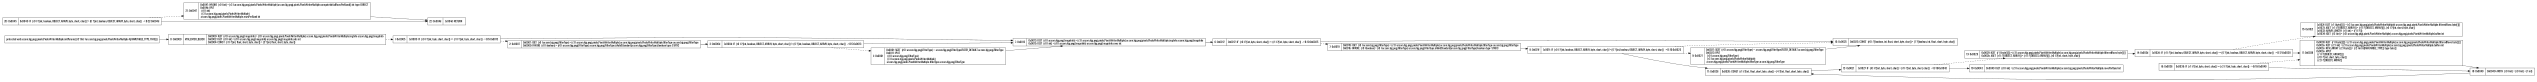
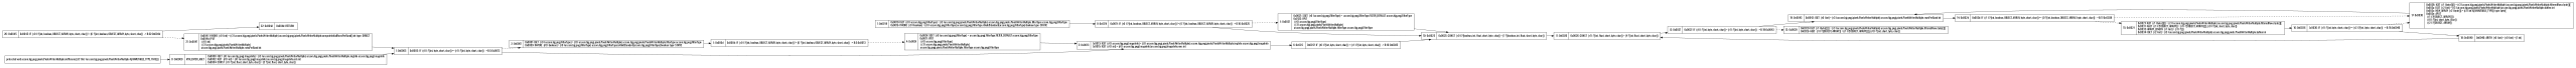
  digraph {
    fontname=Oswald
    rankdir=LR
    node [fontname=Oswald shape=record]
    edge [fontname=Oswald]
-   n1 [label="{0\:\ 0x0000|MTH_ENTER_BLOCK\l|0x0000: IGET  (r0 I:ar.com.hjg.pngj.ImageInfo) = (r3 I:ar.com.hjg.pngj.pixels.PixelsWriterMultiple) ar.com.hjg.pngj.pixels.PixelsWriterMultiple.imgInfo ar.com.hjg.pngj.ImageInfo \l0x0002: IGET  (r0 I:int) = (r0 I:ar.com.hjg.pngj.ImageInfo) ar.com.hjg.pngj.ImageInfo.cols int \l0x0004: CONST  (r1 I:?[int, float, short, byte, char]) = (3 ?[int, float, short, byte, char]) \l}"]
+   n1 [label="{0\:\ 0x0000|MTH_ENTER_AGET\l|0x0000: IGET  (r0 I:ar.com.hjg.pngj.ImageInfo) = (r3 I:ar.com.hjg.pngj.pixels.PixelsWriterMultiple) ar.com.hjg.pngj.pixels.PixelsWriterMultiple.imgInfo ar.com.hjg.pngj.ImageInfo \l0x0002: IGET  (r0 I:int) = (r0 I:ar.com.hjg.pngj.ImageInfo) ar.com.hjg.pngj.ImageInfo.cols int \l0x0004: CONST  (r1 I:?[int, float, short, byte, char]) = (3 ?[int, float, short, byte, char]) \l}"]
    n2 [label="{1\:\ 0x0005|0x0005: IF  (r0 I:?[int, byte, short, char]) \>= (r1 I:?[int, byte, short, char])  \-\> B:5:0x0013 \l}"]
    n3 [label="{2\:\ 0x0007|0x0007: IGET  (r0 I:ar.com.hjg.pngj.FilterType) = (r3 I:ar.com.hjg.pngj.pixels.PixelsWriterMultiple) ar.com.hjg.pngj.pixels.PixelsWriterMultiple.filterType ar.com.hjg.pngj.FilterType \l0x0009: INVOKE  (r0 I:boolean) = (r0 I:ar.com.hjg.pngj.FilterType) ar.com.hjg.pngj.FilterType.isValidStandard(ar.com.hjg.pngj.FilterType):boolean type: STATIC \l}"]
    n4 [label="{5\:\ 0x0013|0x0013: IGET  (r0 I:ar.com.hjg.pngj.ImageInfo) = (r3 I:ar.com.hjg.pngj.pixels.PixelsWriterMultiple) ar.com.hjg.pngj.pixels.PixelsWriterMultiple.imgInfo ar.com.hjg.pngj.ImageInfo \l0x0015: IGET  (r0 I:int) = (r0 I:ar.com.hjg.pngj.ImageInfo) ar.com.hjg.pngj.ImageInfo.rows int \l}"]
    n5 [label="{3\:\ 0x000d|0x000d: IF  (r0 I:?[int, boolean, OBJECT, ARRAY, byte, short, char]) != (0 ?[int, boolean, OBJECT, ARRAY, byte, short, char])  \-\> B:5:0x0013 \l}"]
    n6 [label="{6\:\ 0x0017|0x0017: IF  (r0 I:?[int, byte, short, char]) \>= (r1 I:?[int, byte, short, char])  \-\> B:10:0x0025 \l}"]
    n7 [label="{4\:\ 0x000f|0x000f: SGET  (r0 I:ar.com.hjg.pngj.FilterType) =  ar.com.hjg.pngj.FilterType.FILTER_DEFAULT ar.com.hjg.pngj.FilterType \l0x0011: IPUT  \l  (r0 I:ar.com.hjg.pngj.FilterType)\l  (r3 I:ar.com.hjg.pngj.pixels.PixelsWriterMultiple)\l ar.com.hjg.pngj.pixels.PixelsWriterMultiple.filterType ar.com.hjg.pngj.FilterType \l}"]
    n8 [label="{7\:\ 0x0019|0x0019: IGET  (r0 I:ar.com.hjg.pngj.FilterType) = (r3 I:ar.com.hjg.pngj.pixels.PixelsWriterMultiple) ar.com.hjg.pngj.pixels.PixelsWriterMultiple.filterType ar.com.hjg.pngj.FilterType \l0x001b: INVOKE  (r0 I:boolean) = (r0 I:ar.com.hjg.pngj.FilterType) ar.com.hjg.pngj.FilterType.isValidStandard(ar.com.hjg.pngj.FilterType):boolean type: STATIC \l}"]
    n9 [label="{10\:\ 0x0025|0x0025: CONST  (r0 I:?[boolean, int, float, short, byte, char]) = (1 ?[boolean, int, float, short, byte, char]) \l}"]
    n10 [label="{8\:\ 0x001f|0x001f: IF  (r0 I:?[int, boolean, OBJECT, ARRAY, byte, short, char]) != (0 ?[int, boolean, OBJECT, ARRAY, byte, short, char])  \-\> B:10:0x0025 \l}"]
    n11 [label="{11\:\ 0x0026|0x0026: CONST  (r1 I:?[int, float, short, byte, char]) = (4 ?[int, float, short, byte, char]) \l}"]
-   n12 [label="{9\:\ 0x0021|0x0021: SGET  (r0 I:ar.com.hjg.pngj.FilterType) =  ar.com.hjg.pngj.FilterType.FILTER_DEFAULT ar.com.hjg.pngj.FilterType \l0x0023: IPUT  \l  (r0 I:ar.com.hjg.pngj.FilterType)\l  (r3 I:ar.com.hjg.pngj.pixels.PixelsWriterMultiple)\l ar.com.hjg.pngj.pixels.PixelsWriterMultiple.filterType ar.com.hjg.pngj.FilterType \l}"]
+   n12 [label="{9\:\ 0x0021|0x0021: SGET  (r0 I:ar.com.hjg.pngj.FilterType) =  ar.com.hjg.pngj.FilterType.FILTER_DEFAULT ar.com.hjg.pngj.FilterType \l0x0123: IPUT  \l  (r0 I:ar.com.hjg.pngj.FilterType)\l  (r3 I:ar.com.hjg.pngj.pixels.PixelsWriterMultiple)\l ar.com.hjg.pngj.pixels.PixelsWriterMultiple.filterType ar.com.hjg.pngj.FilterType \l}"]
    n13 [label="{12\:\ 0x0027|0x0027: IF  (r0 I:?[int, byte, short, char]) \> (r1 I:?[int, byte, short, char])  \-\> B:19:0x0043 \l}"]
    n14 [label="{13\:\ 0x0029|0x0029: IGET  (r1 I:byte[][]) = (r3 I:ar.com.hjg.pngj.pixels.PixelsWriterMultiple) ar.com.hjg.pngj.pixels.PixelsWriterMultiple.filteredRows byte[][] \l0x002b: AGET  (r1 I:?[OBJECT, ARRAY]) = (r1 I:?[OBJECT, ARRAY][]), (r0 I:?[int, short, byte, char]) \l}"]
    n15 [label="{19\:\ 0x0043|0x0043: IGET  (r0 I:int) = (r3 I:ar.com.hjg.pngj.pixels.PixelsWriterMultiple) ar.com.hjg.pngj.pixels.PixelsWriterMultiple.rowsPerBand int \l}"]
    n16 [label="{14\:\ 0x002d|0x002d: IF  (r1 I:?[int, boolean, OBJECT, ARRAY, byte, short, char]) == (0 ?[int, boolean, OBJECT, ARRAY, byte, short, char])  \-\> B:17:0x0038 \l}"]
    n17 [label="{15\:\ 0x002f|0x002f: IGET  (r1 I:byte[][]) = (r3 I:ar.com.hjg.pngj.pixels.PixelsWriterMultiple) ar.com.hjg.pngj.pixels.PixelsWriterMultiple.filteredRows byte[][] \l0x0031: AGET  (r1 I:?[OBJECT, ARRAY]) = (r1 I:?[OBJECT, ARRAY][]), (r0 I:?[int, short, byte, char]) \l0x0033: ARRAY_LENGTH  (r1 I:int) = (r1 I:?[]) \l0x0034: IGET  (r2 I:int) = (r3 I:ar.com.hjg.pngj.pixels.PixelsWriterMultiple) ar.com.hjg.pngj.pixels.PixelsWriterMultiple.buflen int \l}"]
    n18 [label="{17\:\ 0x0038|0x0038: IGET  (r1 I:byte[][]) = (r3 I:ar.com.hjg.pngj.pixels.PixelsWriterMultiple) ar.com.hjg.pngj.pixels.PixelsWriterMultiple.filteredRows byte[][] \l0x003a: IGET  (r2 I:int) = (r3 I:ar.com.hjg.pngj.pixels.PixelsWriterMultiple) ar.com.hjg.pngj.pixels.PixelsWriterMultiple.buflen int \l0x003c: NEW_ARRAY  (r2 I:byte[]) = (r2 I:int A[IMMUTABLE_TYPE]) type: byte[] \l0x003e: APUT  \l  (r1 I:?[OBJECT, ARRAY][])\l  (r0 I:?[int, short, byte, char])\l  (r2 I:?[OBJECT, ARRAY])\l \l}"]
    n19 [label="{16\:\ 0x0036|0x0036: IF  (r1 I:?[int, byte, short, char]) \>= (r2 I:?[int, byte, short, char])  \-\> B:18:0x0040 \l}"]
    n20 [label="{18\:\ 0x0040|0x0040: ARITH  (r0 I:int) = (r0 I:int) + (1 int) \l}"]
    n21 [label="{20\:\ 0x0045|0x0045: IF  (r0 I:?[int, boolean, OBJECT, ARRAY, byte, short, char]) != (0 ?[int, boolean, OBJECT, ARRAY, byte, short, char])  \-\> B:22:0x004d \l}"]
    n22 [label="{21\:\ 0x0047|0x0047: INVOKE  (r0 I:int) = (r3 I:ar.com.hjg.pngj.pixels.PixelsWriterMultiple) ar.com.hjg.pngj.pixels.PixelsWriterMultiple.computeInitialRowsPerBand():int type: DIRECT \l0x004b: IPUT  \l  (r0 I:int)\l  (r3 I:ar.com.hjg.pngj.pixels.PixelsWriterMultiple)\l ar.com.hjg.pngj.pixels.PixelsWriterMultiple.rowsPerBand int \l}"]
    n23 [label="{22\:\ 0x004d|0x004d: RETURN   \l}"]
    n24 [label="{protected void ar.com.hjg.pngj.pixels.PixelsWriterMultiple.initParams((r3 'this' I:ar.com.hjg.pngj.pixels.PixelsWriterMultiple A[IMMUTABLE_TYPE, THIS])) }"]
-   n1 -> n2 [style=dashed]
+   n1 -> n2
    n2 -> n3 [style=dashed]
    n2 -> n4
    n3 -> n5
    n4 -> n6
-   n5 -> n4
    n5 -> n7 [style=dashed]
-   n6 -> n8 [style=dashed]
    n6 -> n9
    n7 -> n4
    n8 -> n10
-   n10 -> n11
-   n10 -> n9 [style=dashed]
+   n9 -> n11
+   n10 -> n9
    n10 -> n12 [style=dashed]
    n11 -> n13
    n12 -> n9
    n13 -> n14 [style=dashed]
    n13 -> n15
-   n14 -> n16
+   n15 -> n16
    n16 -> n17 [style=dashed]
-   n16 -> n18
-   n18 -> n20
+   n16 -> n18 [style=dashed]
+   n17 -> n19
+   n18 -> n15
    n19 -> n18 [style=dashed]
    n19 -> n20
    n20 -> n11
    n21 -> n22 [style=dashed]
    n21 -> n23
-   n22 -> n23
+   n22 -> n2
    n24 -> n1
  }
